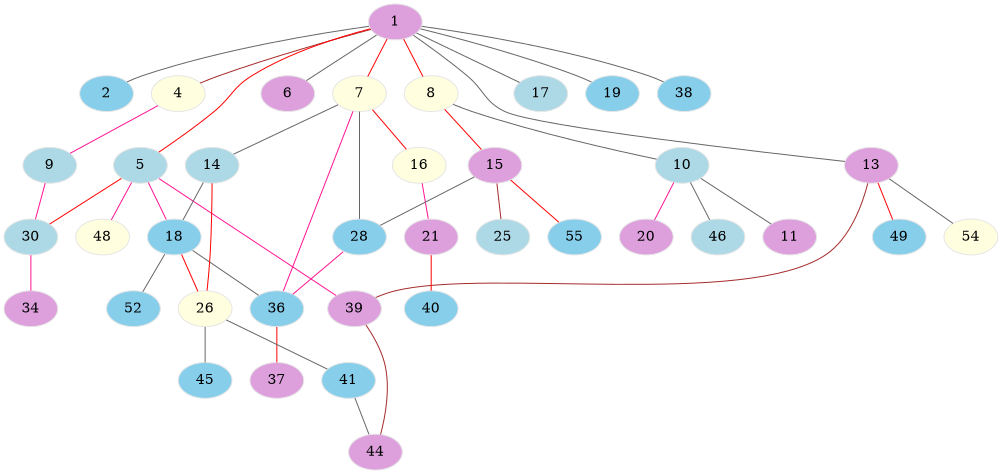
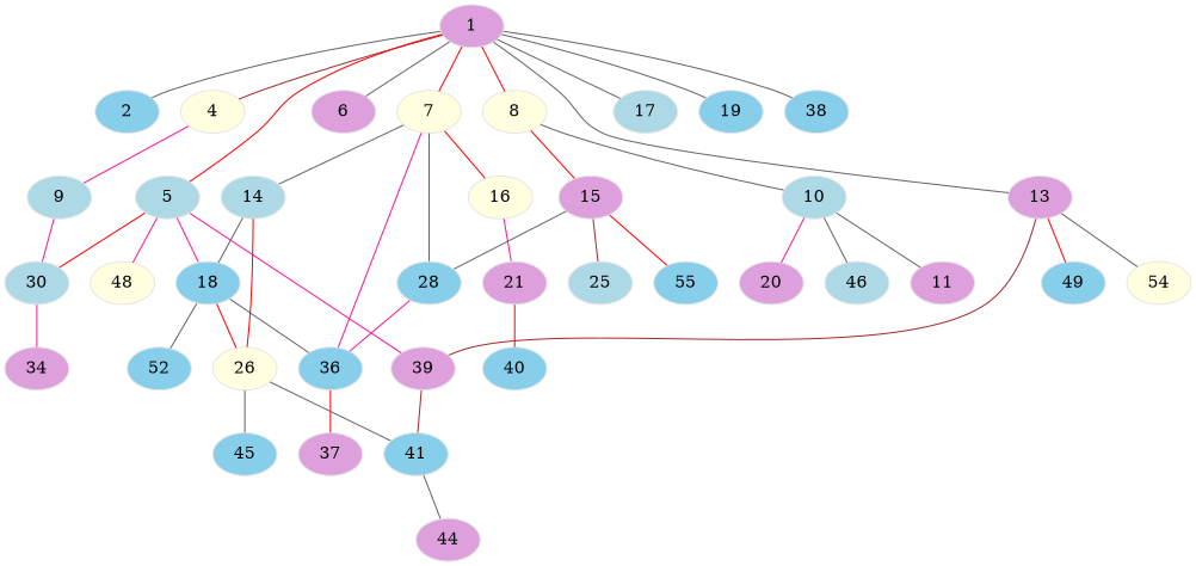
  graph {
    node [color=gray90 fillcolor=skyblue style=filled]
    edge [color=gray40]
    1 [fillcolor=plum super="+3"]
    2
    4 [fillcolor=lightyellow super="+27"]
    5 [fillcolor=lightblue super="+33"]
    6 [fillcolor=plum]
    7 [fillcolor=lightyellow super="+12"]
    8 [fillcolor=lightyellow]
    13 [fillcolor=plum super="+42"]
    17 [fillcolor=lightblue]
    19
    38
    9 [fillcolor=lightblue super="+23"]
    18 [super="+51"]
    30 [fillcolor=lightblue super="+31"]
    39 [fillcolor=plum]
    48 [fillcolor=lightyellow]
    14 [fillcolor=lightblue super="+50"]
    16 [fillcolor=lightyellow super="+24"]
    28
    36 [super="+53"]
    10 [fillcolor=lightblue super="+29"]
    15 [fillcolor=plum super="+35"]
    49
    54 [fillcolor=lightyellow]
    26 [fillcolor=lightyellow super="+32"]
    52
    34 [fillcolor=plum]
    41 [super="+43"]
    21 [fillcolor=plum]
    37 [fillcolor=plum]
    11 [fillcolor=plum]
    20 [fillcolor=plum]
    46 [fillcolor=lightblue]
    25 [fillcolor=lightblue]
    55
    45
    40
    44 [fillcolor=plum super="+47"]
    1 -- 2
    1 -- 4 [color=brown]
    1 -- 5 [color=red]
    1 -- 6
    1 -- 7 [color=red]
    1 -- 8 [color=red]
    1 -- 13
    1 -- 17
    1 -- 19
    1 -- 38
    4 -- 9 [color=deeppink]
    5 -- 18 [color=deeppink]
    5 -- 30 [color=red]
    5 -- 39 [color=deeppink]
    5 -- 48 [color=deeppink]
    7 -- 14
    7 -- 16 [color=red]
    7 -- 28
    7 -- 36 [color=deeppink]
    8 -- 10
    8 -- 15 [color=red]
    13 -- 39 [color=brown]
    13 -- 49 [color=red]
    13 -- 54
    9 -- 30 [color=deeppink]
    18 -- 36
    18 -- 26 [color=red]
    18 -- 52
    30 -- 34 [color=deeppink]
-   39 -- 44 [color=brown]
+   39 -- 41 [color=brown]
    14 -- 18
    14 -- 26 [color=red]
    16 -- 21 [color=deeppink]
    28 -- 36 [color=deeppink]
    36 -- 37 [color=red]
    10 -- 11
    10 -- 20 [color=deeppink]
    10 -- 46
    15 -- 28
    15 -- 25 [color=brown]
    15 -- 55 [color=red]
    26 -- 41
    26 -- 45
    41 -- 44
    21 -- 40 [color=red]
  }
